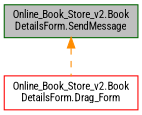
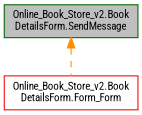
  digraph {
    rankdir=TB
    fontname="Roboto Condensed"
    node [fontname="Roboto Condensed" fontsize=10 shape=record style=filled]
    n1 [color=darkgreen fillcolor=grey75 fontcolor=black height=0.2 label="Online_Book_Store_v2.Book\lDetailsForm.SendMessage" width=0.4]
-   n2 [color=red fillcolor=white height=0.2 label="Online_Book_Store_v2.Book\lDetailsForm.Drag_Form" width=0.4]
+   n2 [color=red fillcolor=white height=0.2 label="Online_Book_Store_v2.Book\lDetailsForm.Form_Form" width=0.4]
    n1 -> n2 [color=darkorange dir=back fontname="Roboto Condensed" fontsize=10 labelfontname=Helvetica labelfontsize=10 style=dashed]
  }
